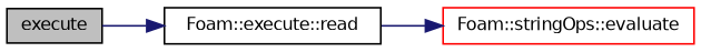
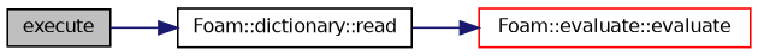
  digraph {
    rankdir=LR
    node [color=black fontname=Helvetica fontsize=10 shape=record]
    edge [color=midnightblue fontname=Helvetica fontsize=10 labelfontname=Helvetica labelfontsize=10 style=solid]
    n1 [fillcolor=grey75 fontcolor=black height=0.2 label=execute style=filled width=0.4]
-   n2 [height=0.2 label="Foam::execute::read" width=0.4]
-   n3 [color=red height=0.2 label="Foam::stringOps::evaluate" width=0.4]
+   n2 [height=0.2 label="Foam::dictionary::read" width=0.4]
+   n3 [color=red height=0.2 label="Foam::evaluate::evaluate" width=0.4]
    n1 -> n2
    n2 -> n3
  }
